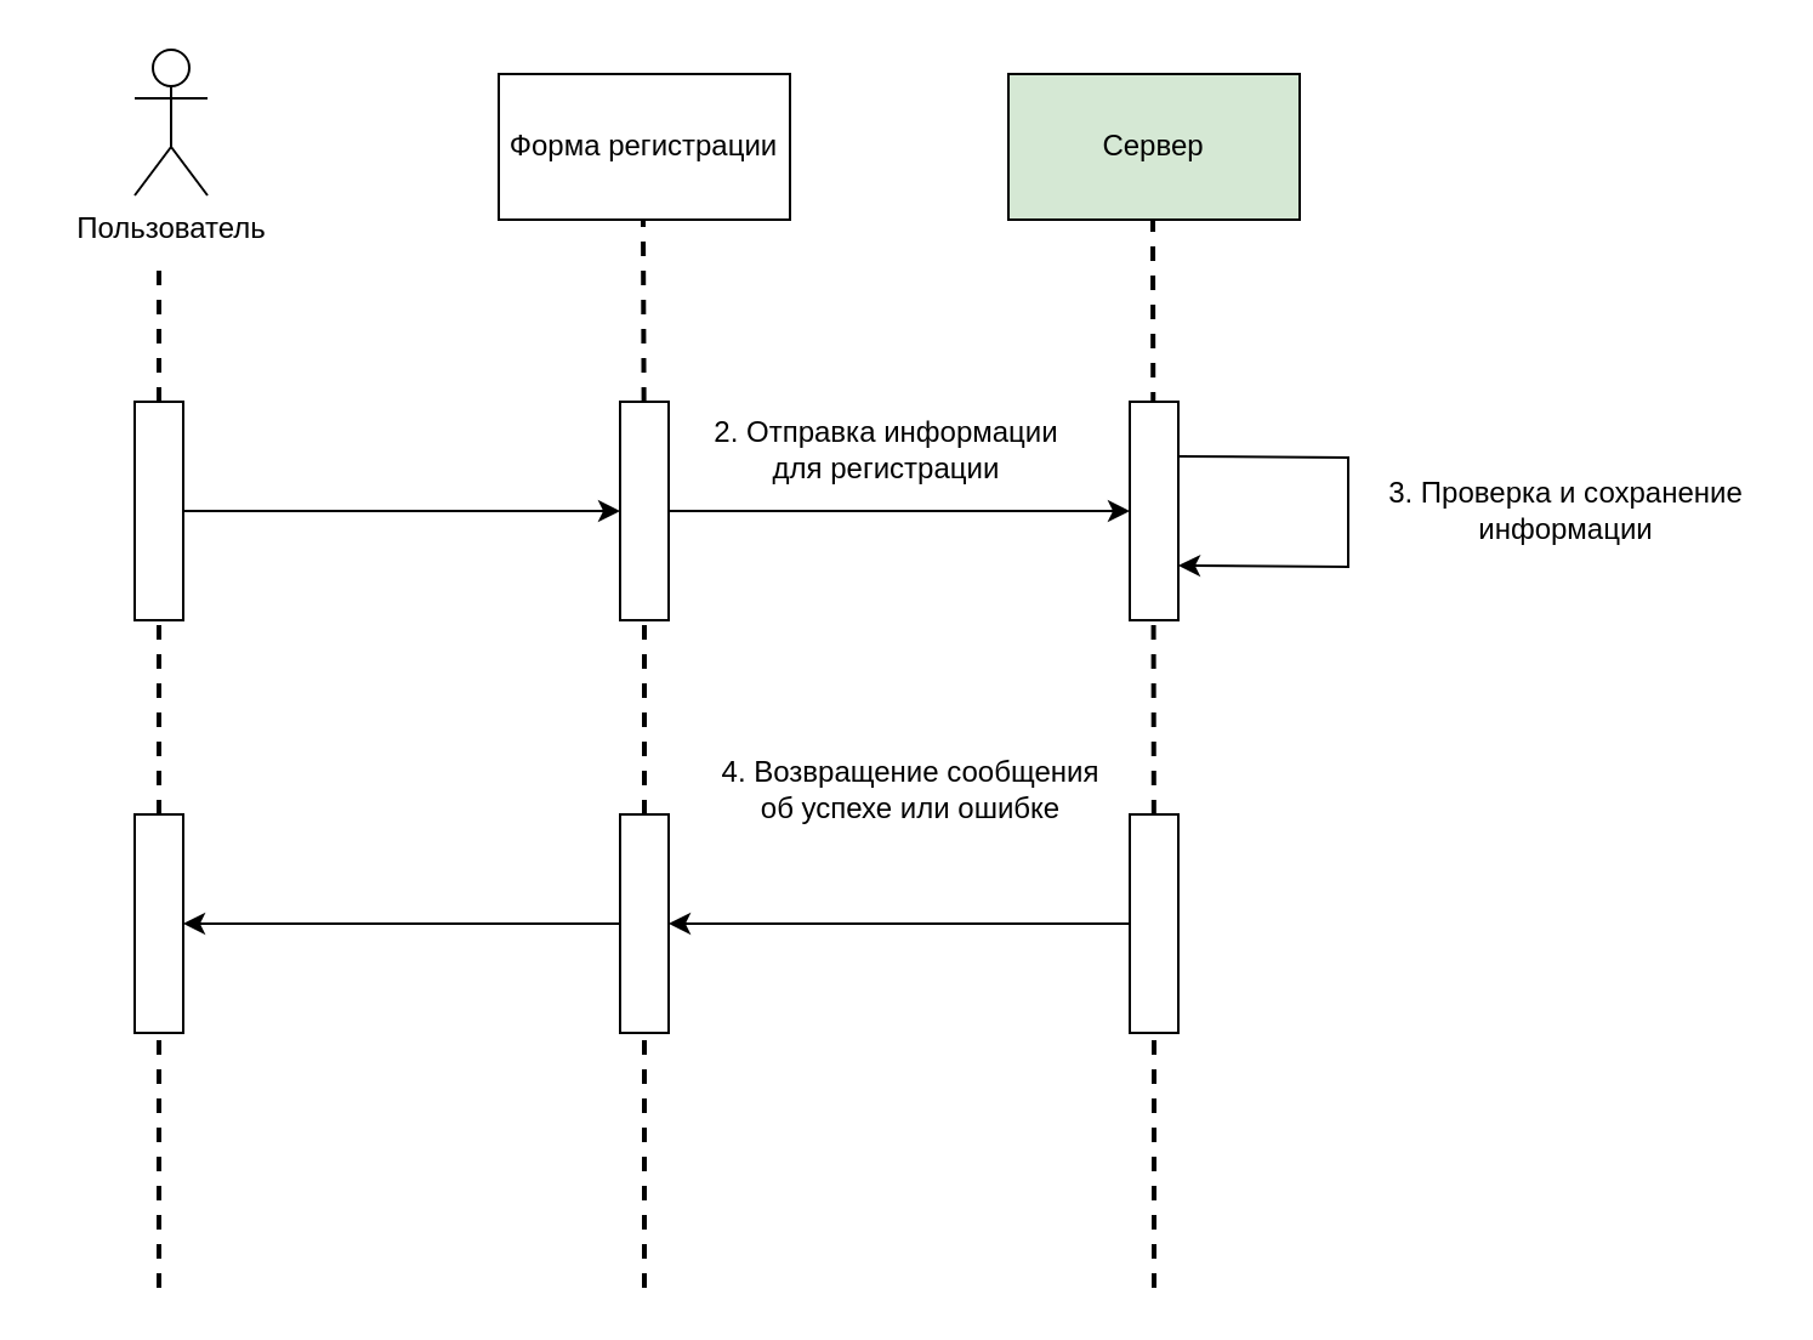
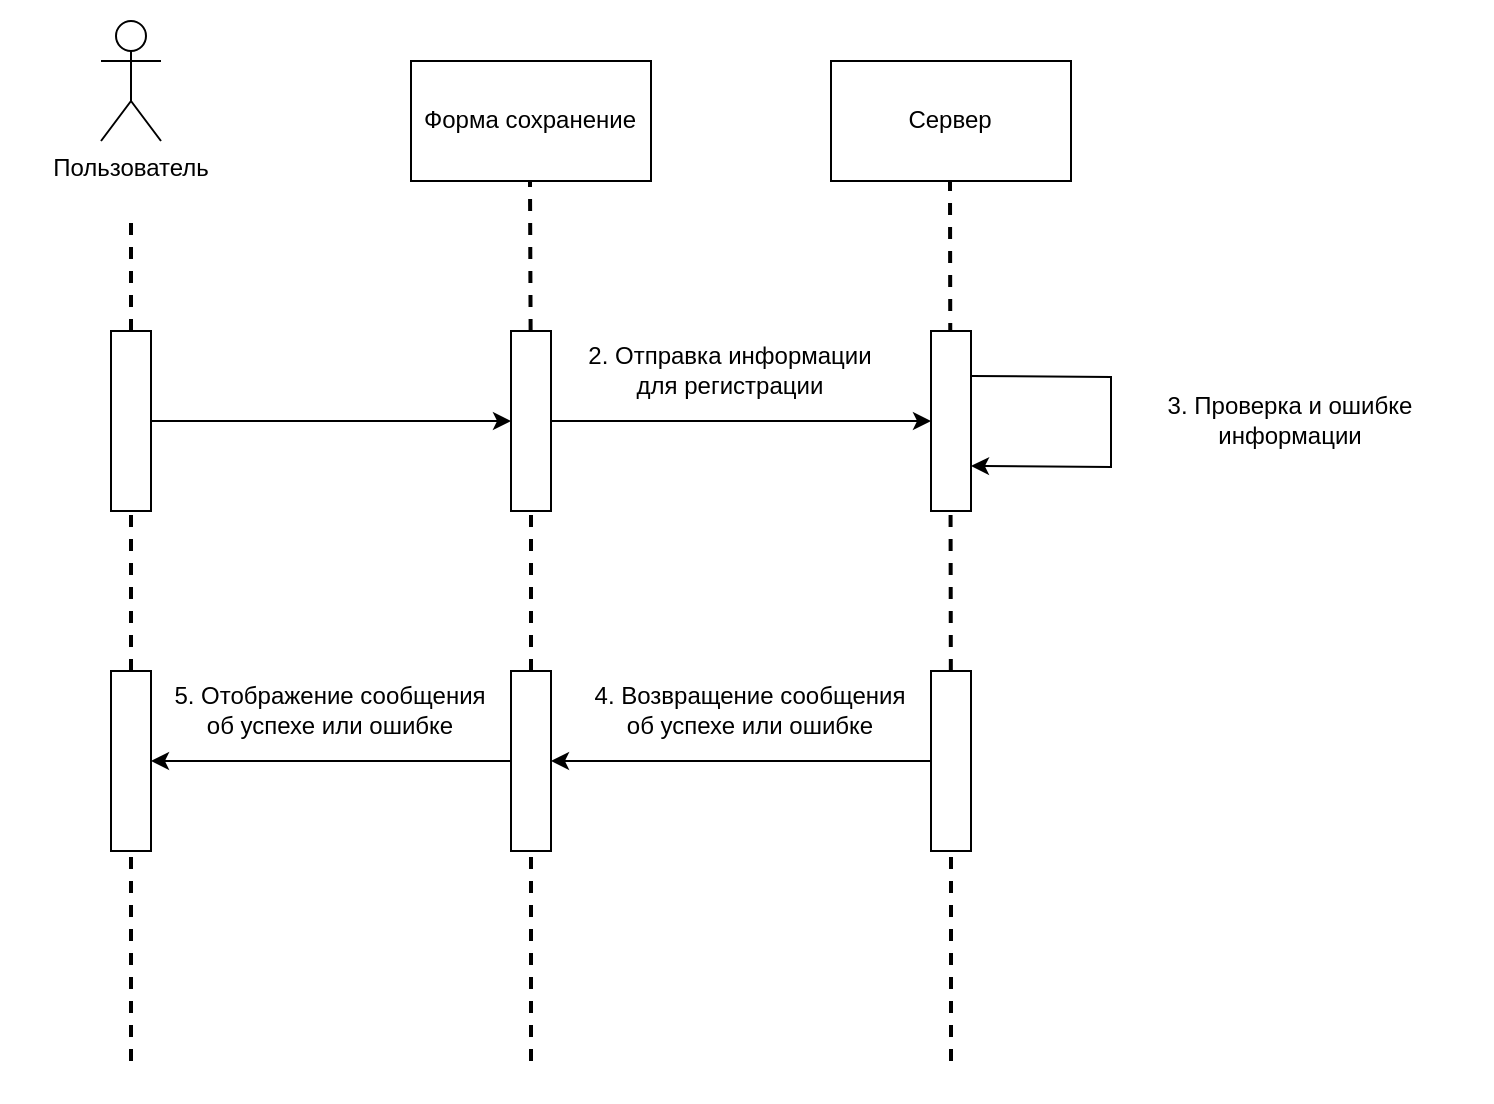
  <mxCell id="0" />
  <mxCell id="1" parent="0" />
- <mxCell id="2" value="Пользователь" style="shape=umlActor;verticalLabelPosition=bottom;verticalAlign=top;html=1;outlineConnect=0;" vertex="1" parent="1"><mxGeometry x="55" y="20" width="30" height="60" as="geometry" /></mxCell>
+ <mxCell id="2" value="Пользователь" style="shape=umlActor;verticalLabelPosition=bottom;verticalAlign=top;html=1;outlineConnect=0;" vertex="1" parent="1"><mxGeometry x="50" y="10" width="30" height="60" as="geometry" /></mxCell>
  <mxCell id="3" value="" style="endArrow=none;dashed=1;html=1;rounded=0;strokeWidth=2;" edge="1" parent="1" source="14" target="4"><mxGeometry width="50" height="50" relative="1" as="geometry"><mxPoint x="65" y="530" as="sourcePoint" /><mxPoint x="65" y="110" as="targetPoint" /></mxGeometry></mxCell>
  <mxCell id="4" value="" style="rounded=0;whiteSpace=wrap;html=1;rotation=90;" vertex="1" parent="1"><mxGeometry x="20" y="200" width="90" height="20" as="geometry" /></mxCell>
  <mxCell id="5" value="" style="endArrow=none;dashed=1;html=1;rounded=0;strokeWidth=2;" edge="1" parent="1" source="4"><mxGeometry width="50" height="50" relative="1" as="geometry"><mxPoint x="65" y="160" as="sourcePoint" /><mxPoint x="65" y="110" as="targetPoint" /></mxGeometry></mxCell>
- <mxCell id="6" value="Форма регистрации" style="rounded=0;whiteSpace=wrap;html=1;" vertex="1" parent="1"><mxGeometry x="205" y="30" width="120" height="60" as="geometry" /></mxCell>
+ <mxCell id="6" value="Форма сохранение" style="rounded=0;whiteSpace=wrap;html=1;" vertex="1" parent="1"><mxGeometry x="205" y="30" width="120" height="60" as="geometry" /></mxCell>
  <mxCell id="7" value="" style="endArrow=none;dashed=1;html=1;rounded=0;strokeWidth=2;" edge="1" parent="1" source="11"><mxGeometry width="50" height="50" relative="1" as="geometry"><mxPoint x="264.766" y="153.75" as="sourcePoint" /><mxPoint x="264.5" y="90" as="targetPoint" /></mxGeometry></mxCell>
  <mxCell id="8" value="" style="endArrow=none;dashed=1;html=1;rounded=0;strokeWidth=2;" edge="1" parent="1" source="16" target="11"><mxGeometry width="50" height="50" relative="1" as="geometry"><mxPoint x="265" y="530" as="sourcePoint" /><mxPoint x="265" y="266.25" as="targetPoint" /></mxGeometry></mxCell>
- <mxCell id="9" value="Сервер" style="rounded=0;whiteSpace=wrap;html=1;fillColor=#d5e8d4;" vertex="1" parent="1"><mxGeometry x="415" y="30" width="120" height="60" as="geometry" /></mxCell>
+ <mxCell id="9" value="Сервер" style="rounded=0;whiteSpace=wrap;html=1;" vertex="1" parent="1"><mxGeometry x="415" y="30" width="120" height="60" as="geometry" /></mxCell>
  <mxCell id="10" value="" style="endArrow=none;dashed=1;html=1;rounded=0;strokeWidth=2;" edge="1" parent="1" source="18"><mxGeometry width="50" height="50" relative="1" as="geometry"><mxPoint x="475" y="530" as="sourcePoint" /><mxPoint x="474.5" y="90" as="targetPoint" /></mxGeometry></mxCell>
  <mxCell id="11" value="" style="rounded=0;whiteSpace=wrap;html=1;rotation=90;" vertex="1" parent="1"><mxGeometry x="220" y="200" width="90" height="20" as="geometry" /></mxCell>
  <mxCell id="12" value="" style="rounded=0;whiteSpace=wrap;html=1;rotation=90;" vertex="1" parent="1"><mxGeometry x="430" y="200" width="90" height="20" as="geometry" /></mxCell>
  <mxCell id="13" value="" style="endArrow=none;dashed=1;html=1;rounded=0;strokeWidth=2;" edge="1" parent="1" target="14"><mxGeometry width="50" height="50" relative="1" as="geometry"><mxPoint x="65" y="530" as="sourcePoint" /><mxPoint x="65" y="255" as="targetPoint" /></mxGeometry></mxCell>
  <mxCell id="14" value="" style="rounded=0;whiteSpace=wrap;html=1;rotation=90;" vertex="1" parent="1"><mxGeometry x="20" y="370" width="90" height="20" as="geometry" /></mxCell>
  <mxCell id="15" value="" style="endArrow=none;dashed=1;html=1;rounded=0;strokeWidth=2;" edge="1" parent="1" target="16"><mxGeometry width="50" height="50" relative="1" as="geometry"><mxPoint x="265" y="530" as="sourcePoint" /><mxPoint x="265" y="255" as="targetPoint" /></mxGeometry></mxCell>
  <mxCell id="16" value="" style="rounded=0;whiteSpace=wrap;html=1;rotation=90;" vertex="1" parent="1"><mxGeometry x="220" y="370" width="90" height="20" as="geometry" /></mxCell>
  <mxCell id="17" value="" style="endArrow=none;dashed=1;html=1;rounded=0;strokeWidth=2;" edge="1" parent="1" target="18"><mxGeometry width="50" height="50" relative="1" as="geometry"><mxPoint x="475" y="530" as="sourcePoint" /><mxPoint x="474.5" y="90" as="targetPoint" /></mxGeometry></mxCell>
  <mxCell id="18" value="" style="rounded=0;whiteSpace=wrap;html=1;rotation=90;" vertex="1" parent="1"><mxGeometry x="430" y="370" width="90" height="20" as="geometry" /></mxCell>
  <mxCell id="19" value="" style="endArrow=classic;html=1;rounded=0;exitX=0.5;exitY=0;exitDx=0;exitDy=0;entryX=0.5;entryY=1;entryDx=0;entryDy=0;" edge="1" parent="1" source="4" target="11"><mxGeometry width="50" height="50" relative="1" as="geometry"><mxPoint x="345" y="310" as="sourcePoint" /><mxPoint x="395" y="260" as="targetPoint" /></mxGeometry></mxCell>
  <mxCell id="20" value="" style="endArrow=classic;html=1;rounded=0;exitX=0.5;exitY=0;exitDx=0;exitDy=0;entryX=0.5;entryY=1;entryDx=0;entryDy=0;" edge="1" parent="1" source="11" target="12"><mxGeometry width="50" height="50" relative="1" as="geometry"><mxPoint x="345" y="310" as="sourcePoint" /><mxPoint x="395" y="260" as="targetPoint" /></mxGeometry></mxCell>
  <mxCell id="21" value="" style="endArrow=classic;html=1;rounded=0;entryX=0.5;entryY=0;entryDx=0;entryDy=0;exitX=0.5;exitY=1;exitDx=0;exitDy=0;" edge="1" parent="1" source="18" target="16"><mxGeometry width="50" height="50" relative="1" as="geometry"><mxPoint x="345" y="310" as="sourcePoint" /><mxPoint x="395" y="260" as="targetPoint" /></mxGeometry></mxCell>
  <mxCell id="22" value="" style="endArrow=classic;html=1;rounded=0;entryX=0.5;entryY=0;entryDx=0;entryDy=0;exitX=0.5;exitY=1;exitDx=0;exitDy=0;" edge="1" parent="1" source="16" target="14"><mxGeometry width="50" height="50" relative="1" as="geometry"><mxPoint x="345" y="310" as="sourcePoint" /><mxPoint x="395" y="260" as="targetPoint" /></mxGeometry></mxCell>
  <mxCell id="23" value="2. Отправка информации для регистрации" style="text;html=1;strokeColor=none;fillColor=none;align=center;verticalAlign=middle;whiteSpace=wrap;rounded=0;" vertex="1" parent="1"><mxGeometry x="285" y="170" width="160" height="30" as="geometry" /></mxCell>
  <mxCell id="24" value="" style="endArrow=classic;html=1;rounded=0;exitX=0.25;exitY=0;exitDx=0;exitDy=0;entryX=0.75;entryY=0;entryDx=0;entryDy=0;" edge="1" parent="1" source="12" target="12"><mxGeometry width="50" height="50" relative="1" as="geometry"><mxPoint x="345" y="310" as="sourcePoint" /><mxPoint x="395" y="260" as="targetPoint" /><Array as="points"><mxPoint x="555" y="188" /><mxPoint x="555" y="233" /></Array></mxGeometry></mxCell>
- <mxCell id="25" value="3. Проверка и сохранение информации" style="text;html=1;strokeColor=none;fillColor=none;align=center;verticalAlign=middle;whiteSpace=wrap;rounded=0;" vertex="1" parent="1"><mxGeometry x="565" y="195" width="160" height="30" as="geometry" /></mxCell>
- <mxCell id="26" value="4. Возвращение сообщения об успехе или ошибке" style="text;html=1;strokeColor=none;fillColor=none;align=center;verticalAlign=middle;whiteSpace=wrap;rounded=0;" vertex="1" parent="1"><mxGeometry x="295" y="310" width="160" height="30" as="geometry" /></mxCell>
+ <mxCell id="25" value="3. Проверка и ошибке информации" style="text;html=1;strokeColor=none;fillColor=none;align=center;verticalAlign=middle;whiteSpace=wrap;rounded=0;" vertex="1" parent="1"><mxGeometry x="565" y="195" width="160" height="30" as="geometry" /></mxCell>
+ <mxCell id="26" value="4. Возвращение сообщения об успехе или ошибке" style="text;html=1;strokeColor=none;fillColor=none;align=center;verticalAlign=middle;whiteSpace=wrap;rounded=0;" vertex="1" parent="1"><mxGeometry x="295" y="340" width="160" height="30" as="geometry" /></mxCell>
+ <mxCell id="27" value="5.&amp;nbsp;Отображение сообщения об успехе или ошибке" style="text;html=1;strokeColor=none;fillColor=none;align=center;verticalAlign=middle;whiteSpace=wrap;rounded=0;" vertex="1" parent="1"><mxGeometry x="85" y="340" width="160" height="30" as="geometry" /></mxCell>
